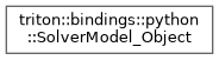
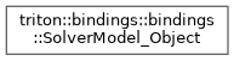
  digraph {
    rankdir=TB
-   n1 [color=grey40 fillcolor=white fontname=Helvetica fontsize=10 height=0.2 label="triton::bindings::python\l::SolverModel_Object" shape=box style=filled width=0.4]
+   n1 [color=grey40 fillcolor=white fontname=Helvetica fontsize=10 height=0.2 label="triton::bindings::bindings\l::SolverModel_Object" shape=box style=filled width=0.4]
  }
